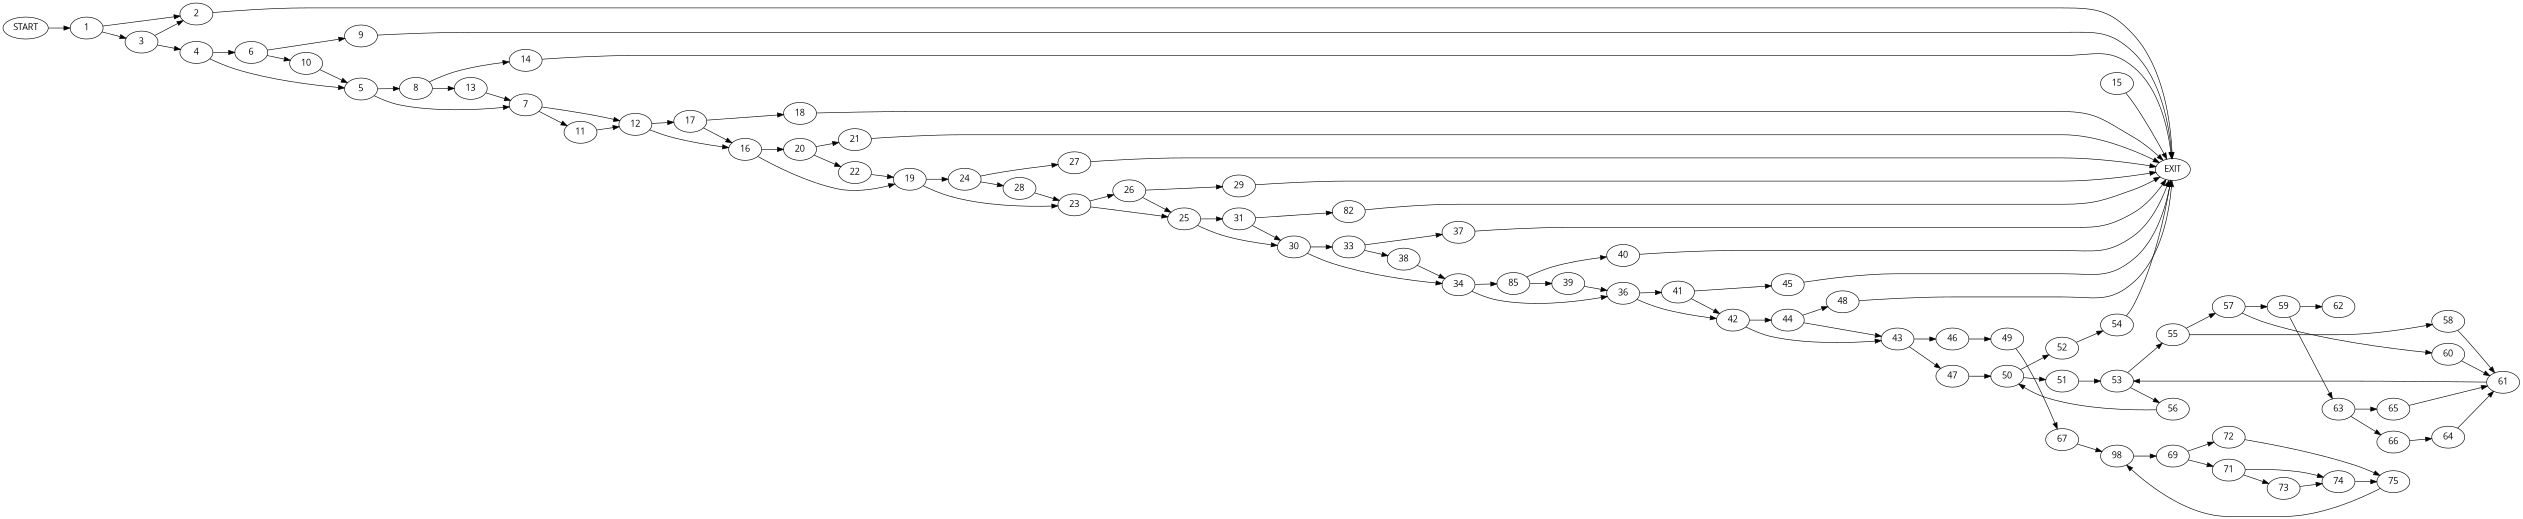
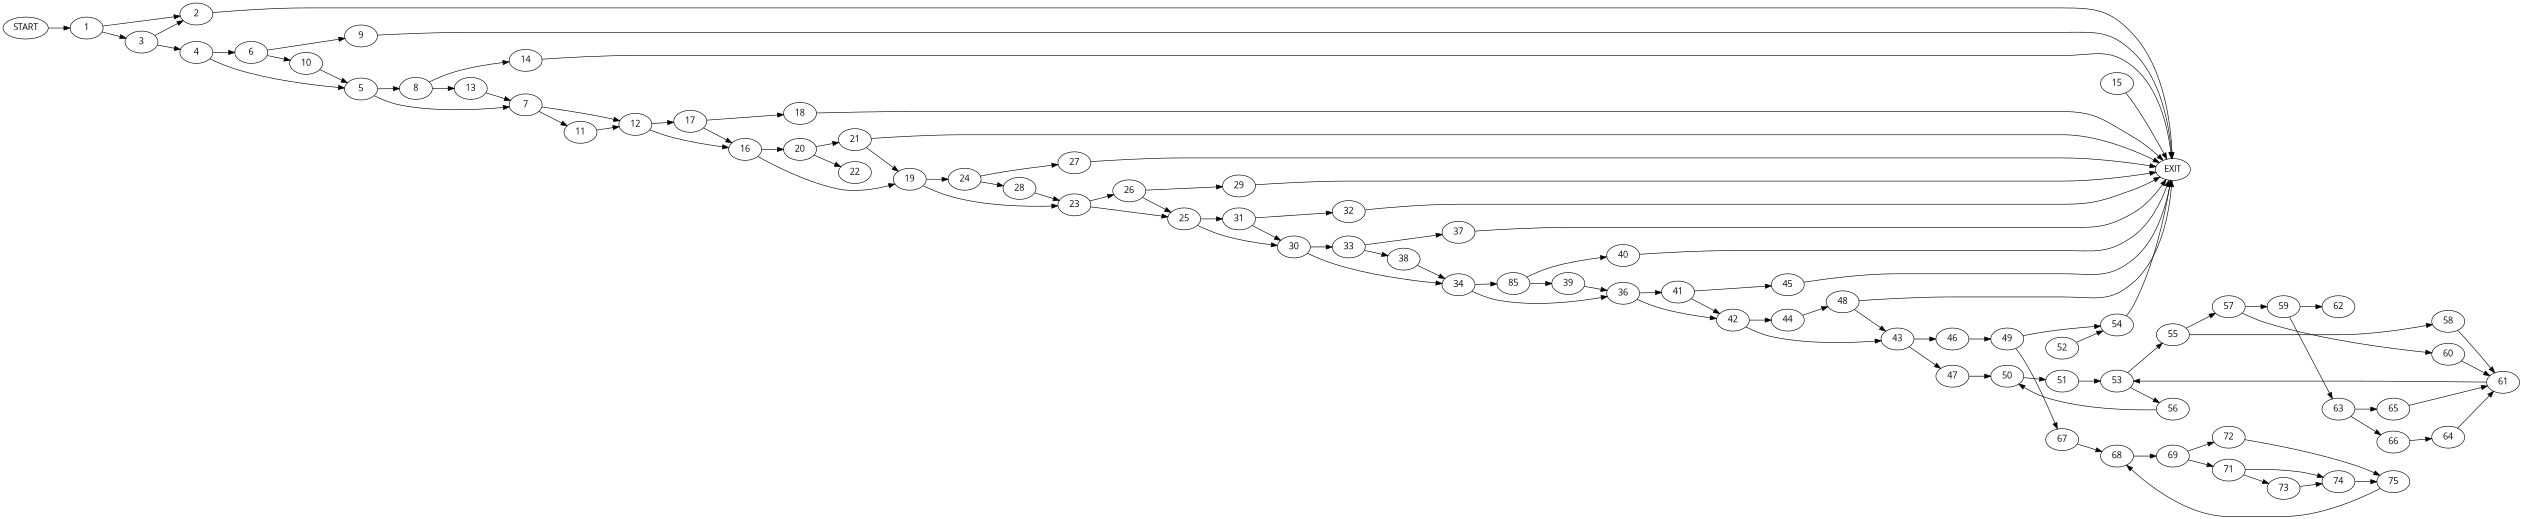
  digraph {
    fontname="Open Sans"
    rankdir=LR
    node [fontname="Open Sans"]
    edge [fontname="Open Sans"]
    n1 [label=START]
    1
    2
    3
    n5 [label=EXIT]
    4
    5
    6
    7
    8
    9
    10
    11
    12
    13
    14
    16
    17
    15
    19
    20
    18
    23
    24
    21
    22
    25
    26
    27
    28
    30
    31
    29
    33
    34
-   32 [label=82]
+   32
    37
    38
    n39 [label=85]
    36
    39
    40
    41
    42
    45
    43
    44
    46
    47
    48
    49
    50
    54
    67
    51
    52
-   68 [label=98]
+   68
    53
    55
    56
    57
    58
    59
    60
    61
    62
    63
    65
    66
    64
    69
    71
    72
    73
    74
    75
    n1 -> 1
    1 -> 2
    1 -> 3
    2 -> n5
    3 -> 2
    3 -> 4
    4 -> 5
    4 -> 6
    5 -> 7
    5 -> 8
    6 -> 9
    6 -> 10
    7 -> 11
    7 -> 12
    8 -> 13
    8 -> 14
    9 -> n5
    10 -> 5
    11 -> 12
    12 -> 16
    12 -> 17
    13 -> 7
    14 -> n5
    16 -> 19
    16 -> 20
    17 -> 16
    17 -> 18
    15 -> n5
    19 -> 23
    19 -> 24
    20 -> 21
    20 -> 22
    18 -> n5
    23 -> 25
    23 -> 26
    24 -> 27
    24 -> 28
    21 -> n5
-   22 -> 19
+   21 -> 19
    25 -> 30
    25 -> 31
    26 -> 25
    26 -> 29
    27 -> n5
    28 -> 23
    30 -> 33
    30 -> 34
    31 -> 30
    31 -> 32
    29 -> n5
    33 -> 37
    33 -> 38
    34 -> n39
    34 -> 36
    32 -> n5
    37 -> n5
    38 -> 34
    n39 -> 39
    n39 -> 40
    36 -> 41
    36 -> 42
    39 -> 36
    40 -> n5
    41 -> 42
    41 -> 45
    42 -> 43
    42 -> 44
    45 -> n5
    43 -> 46
    43 -> 47
-   44 -> 43
+   48 -> 43
    44 -> 48
    46 -> 49
    47 -> 50
    48 -> n5
+   49 -> 54
    49 -> 67
    50 -> 51
-   50 -> 52
    54 -> n5
    67 -> 68
    51 -> 53
    52 -> 54
    68 -> 69
    53 -> 55
    53 -> 56
    55 -> 57
    55 -> 58
    56 -> 50
    57 -> 59
    57 -> 60
    58 -> 61
    59 -> 62
    59 -> 63
    60 -> 61
    61 -> 53
    63 -> 65
    63 -> 66
    65 -> 61
    66 -> 64
    64 -> 61
    69 -> 71
    69 -> 72
    71 -> 73
    71 -> 74
    72 -> 75
    73 -> 74
    74 -> 75
    75 -> 68
  }
